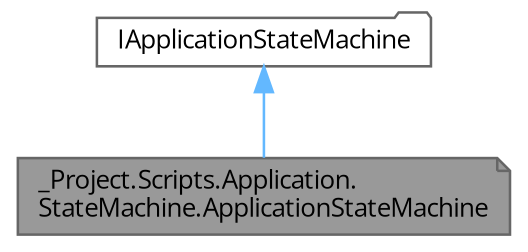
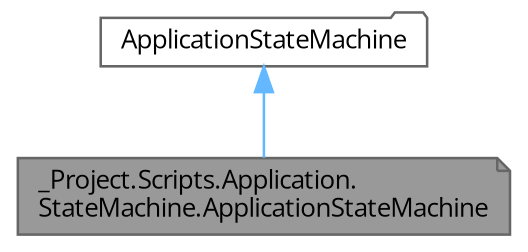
  digraph {
    fontname="Open Sans"
    node [color=gray40 fontname="Open Sans" fontsize=10 style=filled]
    n1 [fillcolor=grey60 fontcolor=black height=0.2 label="_Project.Scripts.Application.\lStateMachine.ApplicationStateMachine" shape=note width=0.4]
-   n2 [fillcolor=white height=0.2 label=IApplicationStateMachine shape=folder width=0.4]
+   n2 [fillcolor=white height=0.2 label=ApplicationStateMachine shape=folder width=0.4]
    n2 -> n1 [color=steelblue1 dir=back fontname="Open Sans" fontsize=10 labelfontname=Helvetica labelfontsize=10 style=solid]
  }
